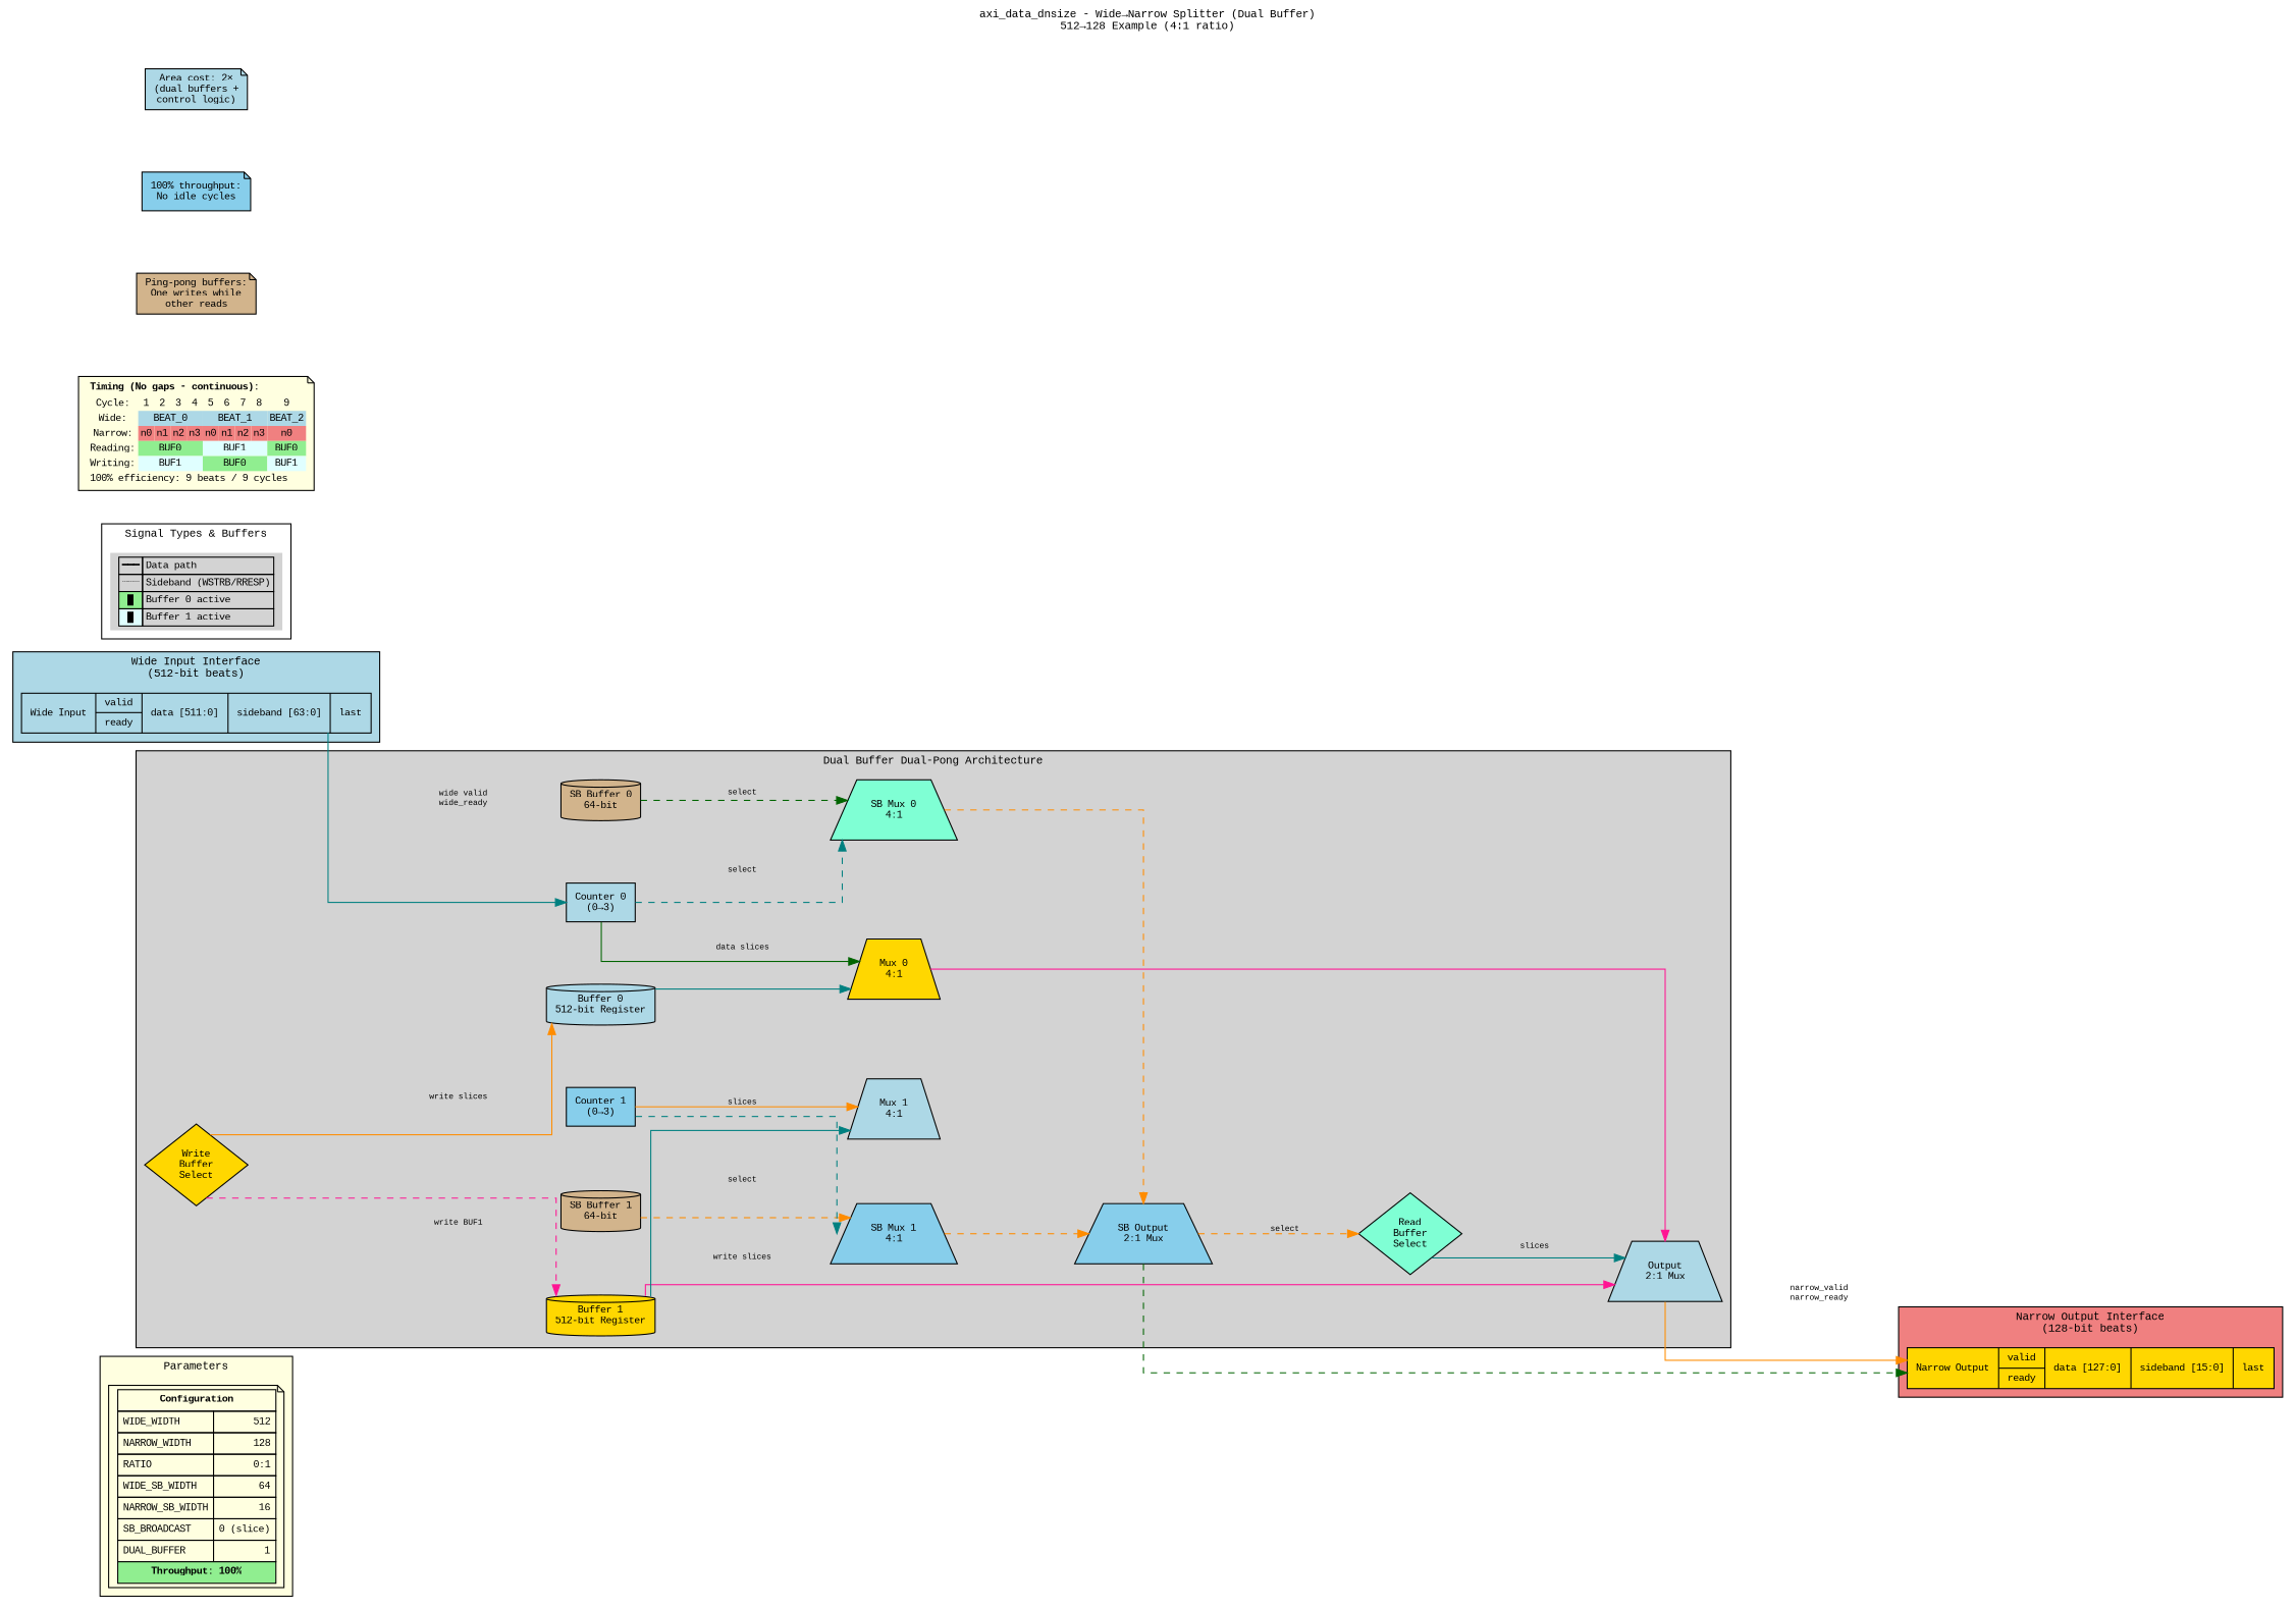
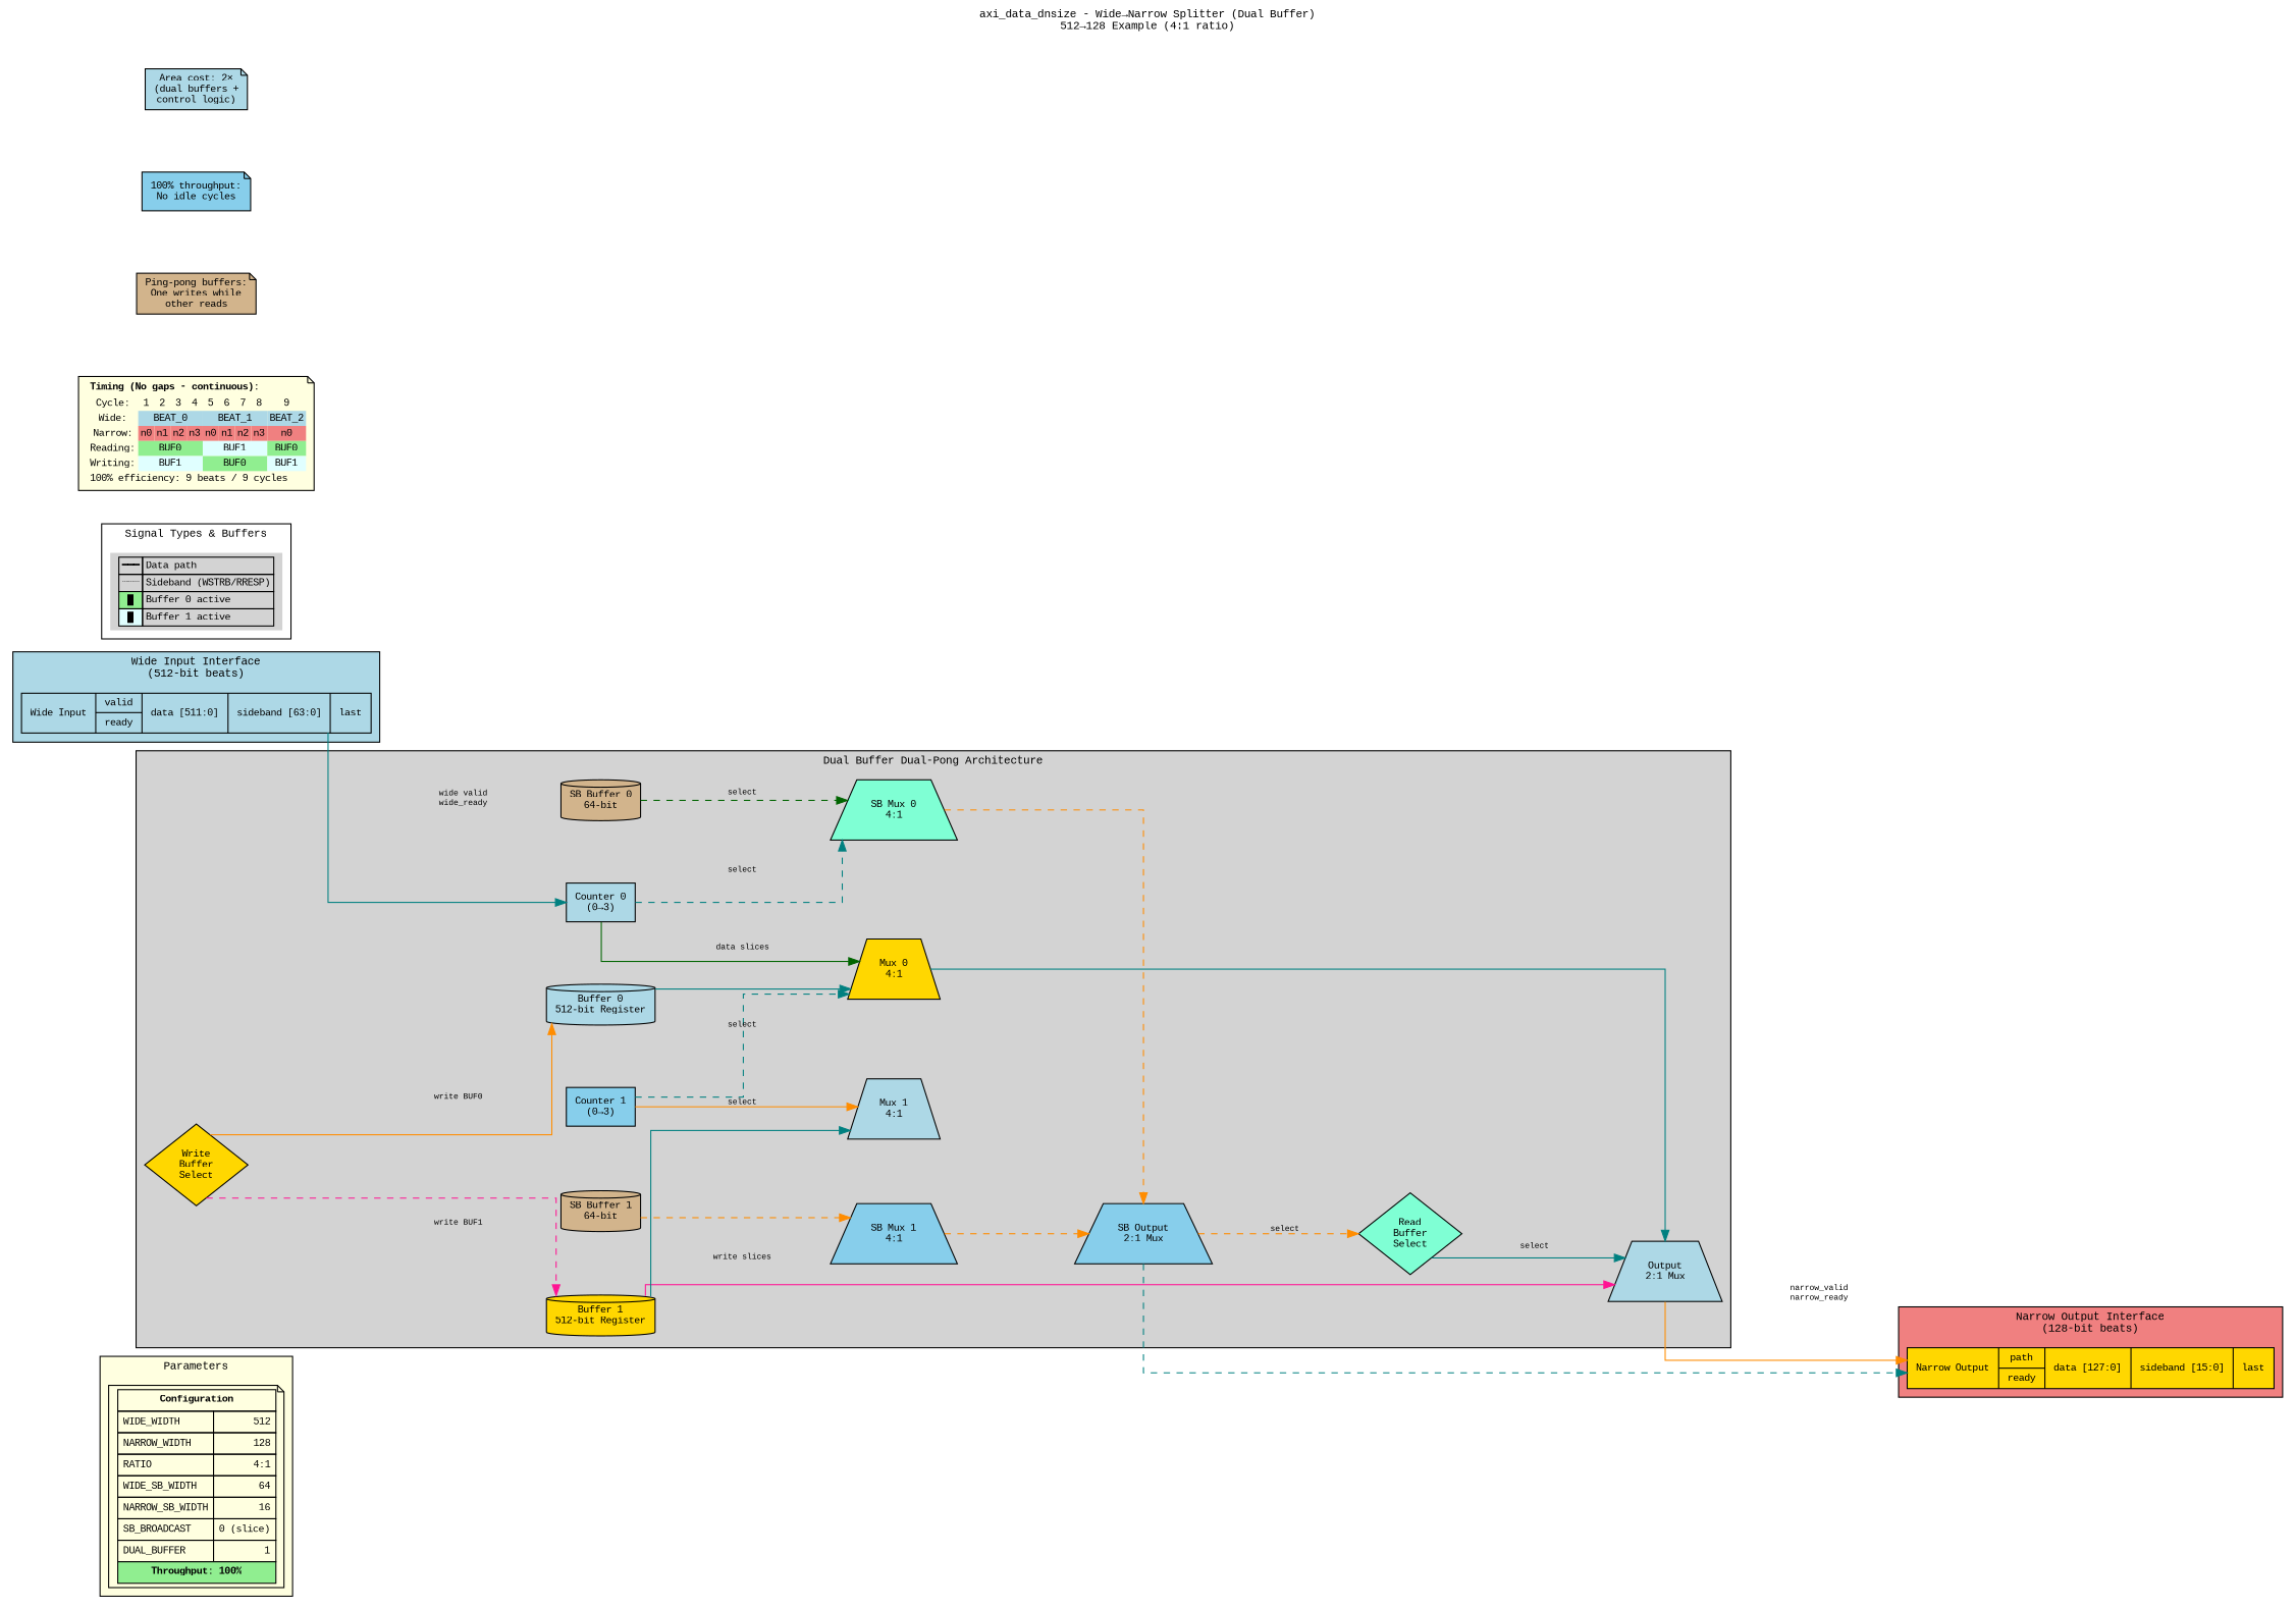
  digraph {
    fontname="Liberation Mono"
    fontsize=10
    label="axi_data_dnsize - Wide→Narrow Splitter (Dual Buffer)\n512→128 Example (4:1 ratio)"
    labelloc=t
    newrank=true
    nodesep=0.8
    rankdir=LR
    ranksep=1.5
    splines=ortho
    node [fillcolor=lightblue fontname="Liberation Mono" fontsize=9 shape=trapezium style=filled]
    edge [color=darkorange fontname="Liberation Mono" fontsize=8]
-   n1 [fillcolor=lightyellow label=< <TABLE BORDER="0" CELLBORDER="1" CELLSPACING="0" CELLPADDING="4"> <TR><TD COLSPAN="2"><B>Configuration</B></TD></TR> <TR><TD ALIGN="LEFT">WIDE_WIDTH</TD><TD ALIGN="RIGHT">512</TD></TR> <TR><TD ALIGN="LEFT">NARROW_WIDTH</TD><TD ALIGN="RIGHT">128</TD></TR> <TR><TD ALIGN="LEFT">RATIO</TD><TD ALIGN="RIGHT">0:1</TD></TR> <TR><TD ALIGN="LEFT">WIDE_SB_WIDTH</TD><TD ALIGN="RIGHT">64</TD></TR> <TR><TD ALIGN="LEFT">NARROW_SB_WIDTH</TD><TD ALIGN="RIGHT">16</TD></TR> <TR><TD ALIGN="LEFT">SB_BROADCAST</TD><TD ALIGN="RIGHT">0 (slice)</TD></TR> <TR><TD ALIGN="LEFT">DUAL_BUFFER</TD><TD ALIGN="RIGHT">1</TD></TR> <TR><TD COLSPAN="2" BGCOLOR="lightgreen"><B>Throughput: 100%</B></TD></TR> </TABLE>> shape=note]
+   n1 [fillcolor=lightyellow label=< <TABLE BORDER="0" CELLBORDER="1" CELLSPACING="0" CELLPADDING="4"> <TR><TD COLSPAN="2"><B>Configuration</B></TD></TR> <TR><TD ALIGN="LEFT">WIDE_WIDTH</TD><TD ALIGN="RIGHT">512</TD></TR> <TR><TD ALIGN="LEFT">NARROW_WIDTH</TD><TD ALIGN="RIGHT">128</TD></TR> <TR><TD ALIGN="LEFT">RATIO</TD><TD ALIGN="RIGHT">4:1</TD></TR> <TR><TD ALIGN="LEFT">WIDE_SB_WIDTH</TD><TD ALIGN="RIGHT">64</TD></TR> <TR><TD ALIGN="LEFT">NARROW_SB_WIDTH</TD><TD ALIGN="RIGHT">16</TD></TR> <TR><TD ALIGN="LEFT">SB_BROADCAST</TD><TD ALIGN="RIGHT">0 (slice)</TD></TR> <TR><TD ALIGN="LEFT">DUAL_BUFFER</TD><TD ALIGN="RIGHT">1</TD></TR> <TR><TD COLSPAN="2" BGCOLOR="lightgreen"><B>Throughput: 100%</B></TD></TR> </TABLE>> shape=note]
    n2 [label="{Wide Input|{valid|ready}|{data [511:0]}|{sideband [63:0]}|{last}}" shape=record]
    n3 [label="Buffer 0\n512-bit Register" shape=cylinder]
    n4 [fillcolor=gold label="Mux 0\n4:1"]
    n5 [fillcolor=tan label="SB Buffer 0\n64-bit" shape=cylinder]
    n6 [fillcolor=aquamarine label="SB Mux 0\n4:1"]
    n7 [label="Output\n2:1 Mux"]
    n8 [fillcolor=skyblue label="SB Output\n2:1 Mux"]
    n9 [label="Counter 0\n(0→3)" shape=box]
    n10 [fillcolor=gold label="Buffer 1\n512-bit Register" shape=cylinder]
    n11 [label="Mux 1\n4:1"]
    n12 [fillcolor=tan label="SB Buffer 1\n64-bit" shape=cylinder]
    n13 [fillcolor=skyblue label="SB Mux 1\n4:1"]
    n14 [fillcolor=skyblue label="Counter 1\n(0→3)" shape=box]
    n15 [fillcolor=gold label="Write\nBuffer\nSelect" shape=diamond]
    n16 [fillcolor=aquamarine label="Read\nBuffer\nSelect" shape=diamond]
-   n17 [fillcolor=gold label="{Narrow Output|{valid|ready}|{data [127:0]}|{sideband [15:0]}|{last}}" shape=record]
+   n17 [fillcolor=gold label="{Narrow Output|{path|ready}|{data [127:0]}|{sideband [15:0]}|{last}}" shape=record]
    n18 [label=< <TABLE BORDER="0" CELLBORDER="1" CELLSPACING="0" CELLPADDING="2"> <TR><TD>━━━</TD><TD ALIGN="LEFT">Data path</TD></TR> <TR><TD>┄┄┄</TD><TD ALIGN="LEFT">Sideband (WSTRB/RRESP)</TD></TR> <TR><TD BGCOLOR="lightgreen">█</TD><TD ALIGN="LEFT">Buffer 0 active</TD></TR> <TR><TD BGCOLOR="lightcyan">█</TD><TD ALIGN="LEFT">Buffer 1 active</TD></TR> </TABLE>> shape=plaintext fillcolor=""]
    n19 [fillcolor=lightyellow label=< <TABLE BORDER="0" CELLBORDER="0" CELLSPACING="0" CELLPADDING="2"> <TR><TD COLSPAN="10" ALIGN="LEFT"><B>Timing (No gaps - continuous):</B></TD></TR> <TR><TD>Cycle:</TD><TD>1</TD><TD>2</TD><TD>3</TD><TD>4</TD><TD>5</TD><TD>6</TD><TD>7</TD><TD>8</TD><TD>9</TD></TR> <TR><TD>Wide:</TD><TD COLSPAN="4" BGCOLOR="lightblue">BEAT_0</TD><TD COLSPAN="4" BGCOLOR="lightblue">BEAT_1</TD><TD BGCOLOR="lightblue">BEAT_2</TD></TR> <TR><TD>Narrow:</TD><TD BGCOLOR="lightcoral">n0</TD><TD BGCOLOR="lightcoral">n1</TD><TD BGCOLOR="lightcoral">n2</TD><TD BGCOLOR="lightcoral">n3</TD><TD BGCOLOR="lightcoral">n0</TD><TD BGCOLOR="lightcoral">n1</TD><TD BGCOLOR="lightcoral">n2</TD><TD BGCOLOR="lightcoral">n3</TD><TD BGCOLOR="lightcoral">n0</TD></TR> <TR><TD>Reading:</TD><TD COLSPAN="4" BGCOLOR="lightgreen">BUF0</TD><TD COLSPAN="4" BGCOLOR="lightcyan">BUF1</TD><TD BGCOLOR="lightgreen">BUF0</TD></TR> <TR><TD>Writing:</TD><TD COLSPAN="4" BGCOLOR="lightcyan">BUF1</TD><TD COLSPAN="4" BGCOLOR="lightgreen">BUF0</TD><TD BGCOLOR="lightcyan">BUF1</TD></TR> <TR><TD COLSPAN="10" ALIGN="LEFT">100% efficiency: 9 beats / 9 cycles</TD></TR> </TABLE>> shape=note]
    n20 [fillcolor=tan label="Ping-pong buffers:\nOne writes while\nother reads" shape=note]
    n21 [fillcolor=skyblue label="100% throughput:\nNo idle cycles" shape=note]
    n22 [label="Area cost: 2×\n(dual buffers +\ncontrol logic)" shape=note]
    subgraph cluster_1 {
      fillcolor=lightyellow
      label=Parameters
      style=filled
      n1
    }
    subgraph cluster_2 {
      fillcolor=lightblue
      label="Wide Input Interface\n(512-bit beats)"
      style=filled
      n2
    }
    subgraph cluster_3 {
      fillcolor=lightgray
      label="Dual Buffer Dual-Pong Architecture"
      style=filled
      n3
      n4
      n5
      n6
      n7
      n8
      n9
      n10
      n11
      n12
      n13
      n14
      n15
      n16
    }
    subgraph cluster_4 {
      fillcolor=lightcoral
      label="Narrow Output Interface\n(128-bit beats)"
      style=filled
      n17
    }
    subgraph cluster_5 {
      fillcolor=white
      label="Signal Types & Buffers"
      style=filled
      n18
    }
    n2 -> n9 [color=teal label="  wide_valid\n  wide_ready"]
    n3 -> n4 [color=teal label="data slices"]
-   n4 -> n7 [color=deeppink]
+   n4 -> n7 [color=teal]
    n5 -> n6 [color=darkgreen style=dashed]
    n6 -> n8 [style=dashed]
    n7 -> n17 [label="  narrow_valid\n  narrow_ready"]
    n8 -> n16 [label=select style=dashed]
-   n8 -> n17 [color=darkgreen style=dashed]
+   n8 -> n17 [color=teal style=dashed]
    n9 -> n4 [color=darkgreen label=select]
    n9 -> n6 [color=teal label=select style=dashed]
    n10 -> n7 [color=deeppink]
    n10 -> n11 [color=teal label="write slices"]
    n12 -> n13 [style=dashed]
    n13 -> n8 [style=dashed]
-   n14 -> n11 [label=slices]
-   n14 -> n13 [color=teal label=select style=dashed]
-   n15 -> n3 [label="write slices"]
+   n14 -> n11 [label=select]
+   n14 -> n4 [color=teal label=select style=dashed]
+   n15 -> n3 [label="write BUF0"]
    n15 -> n10 [color=deeppink label="write BUF1" style=dashed]
-   n16 -> n7 [color=teal label=slices]
+   n16 -> n7 [color=teal label=select]
  }
